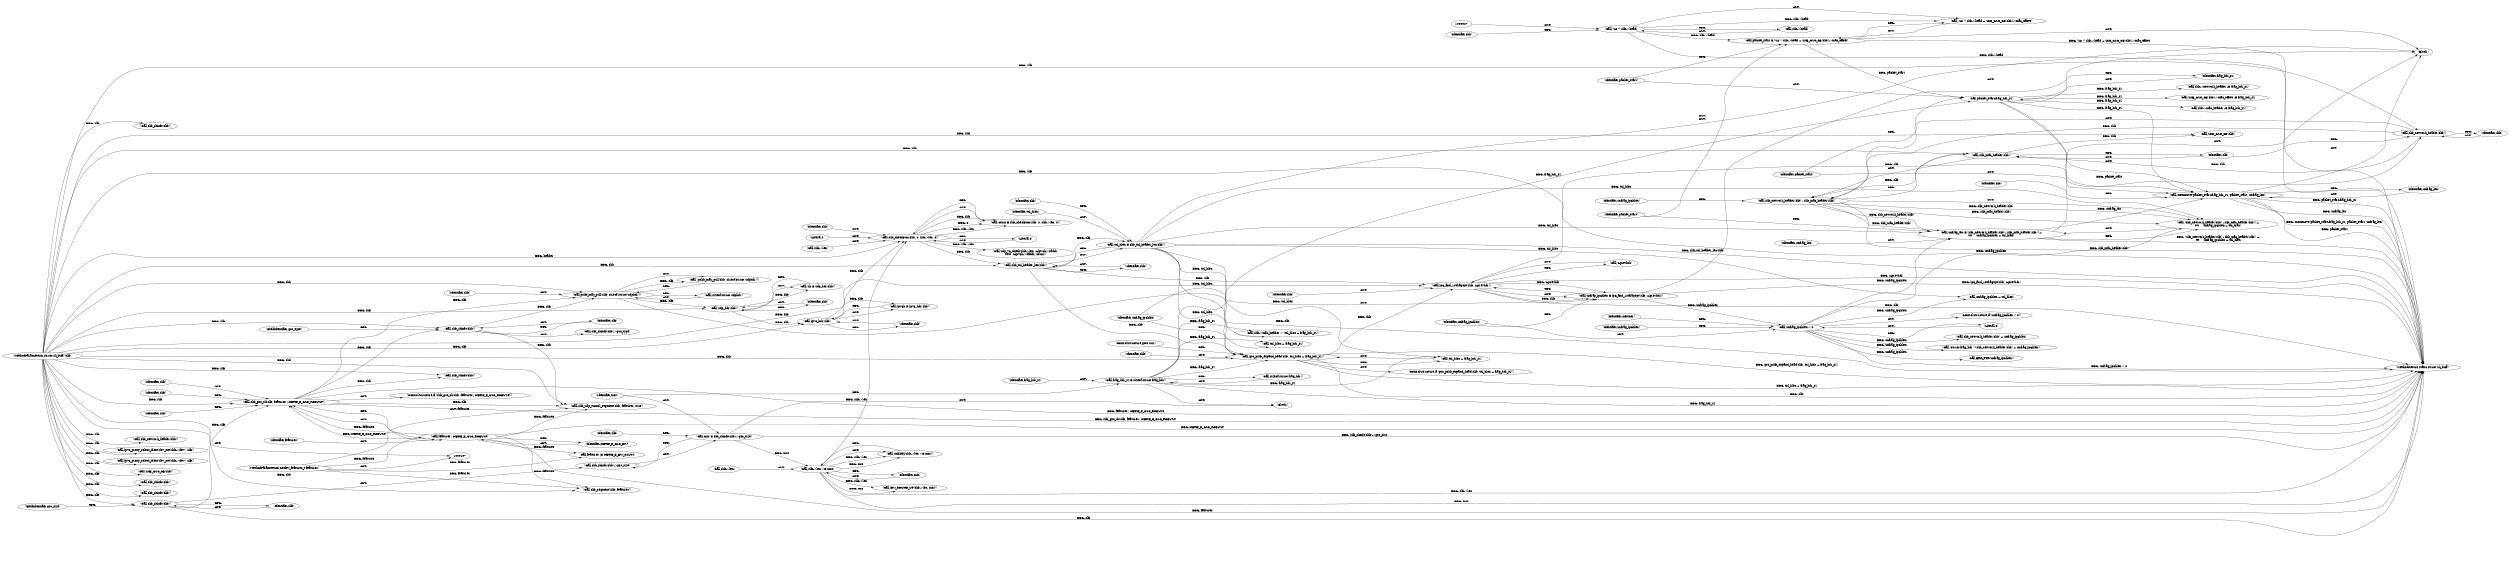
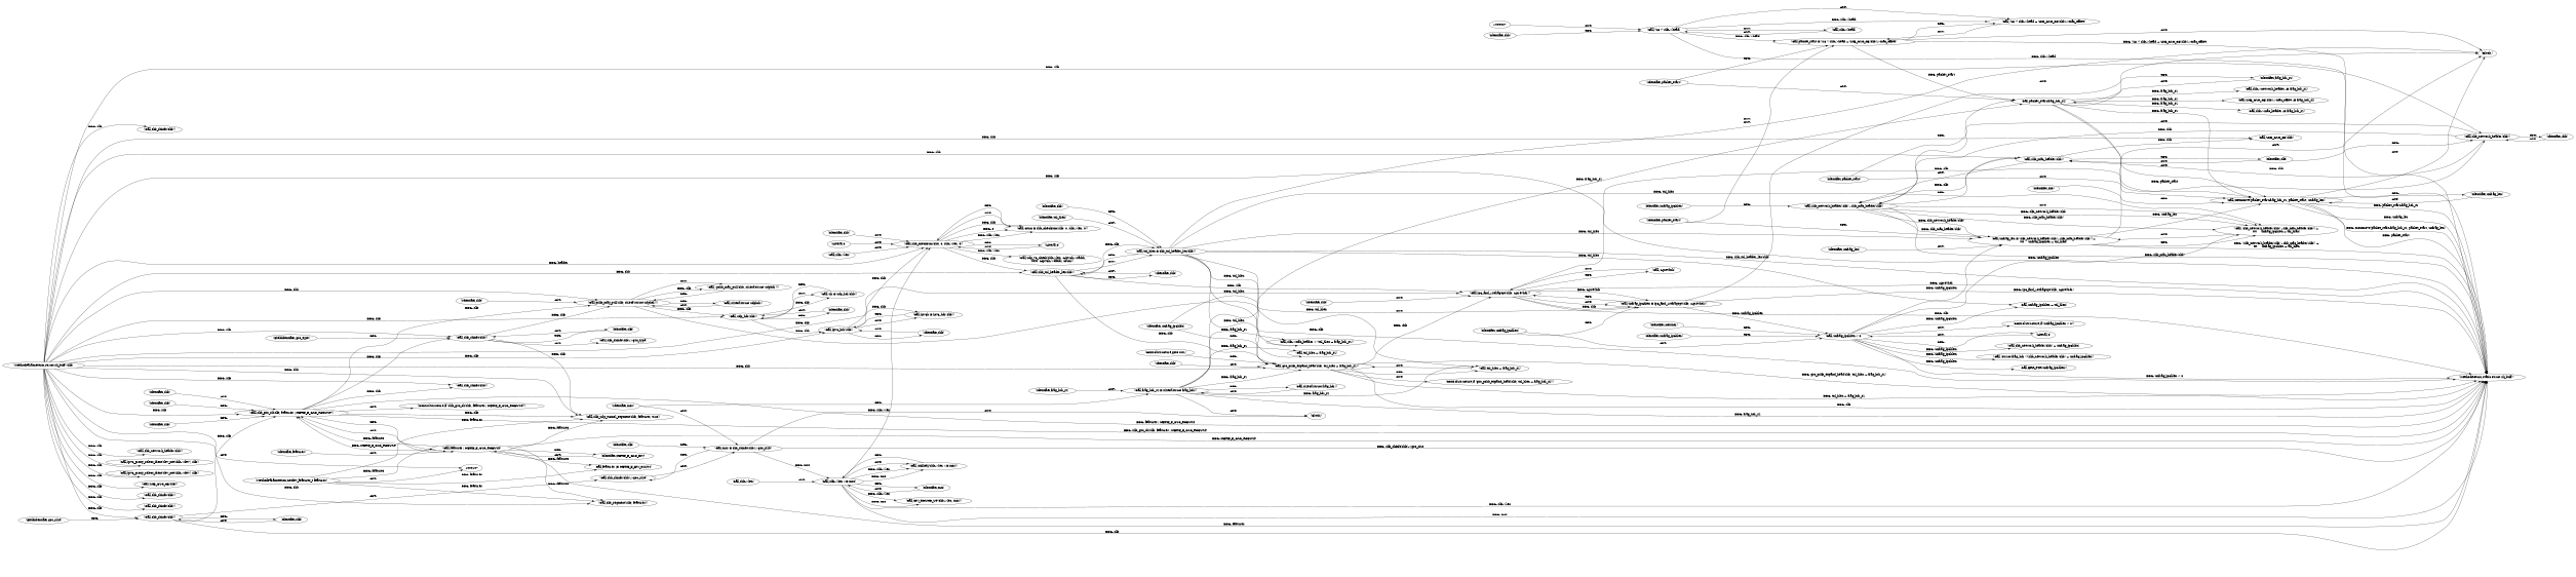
  digraph {
    rankdir=LR
    n1 [label="(Call,memmove(packet_start-frag_hdr_sz, packet_start, unfrag_len))"]
    n2 [label="(Identifier,unfrag_len)"]
    n3 [label="(MethodReturn,static struct sk_buff *)"]
    n4 [label="(Block,)"]
    n5 [label="(Call,packet_start-frag_hdr_sz)"]
    n6 [label="(Call,skb->network_header -= frag_hdr_sz)"]
    n7 [label="(Call,SKB_GSO_CB(skb)->mac_offset -= frag_hdr_sz)"]
    n8 [label="(Call,skb->mac_header -= frag_hdr_sz)"]
    n9 [label="(Identifier,frag_hdr_sz)"]
    n10 [label="(Call,packet_start = (u8 *) skb->head + SKB_GSO_CB(skb)->mac_offset)"]
    n11 [label="(Call,(u8 *) skb->head + SKB_GSO_CB(skb)->mac_offset)"]
    n12 [label="(Call,(u8 *) skb->head)"]
    n13 [label="(Call,skb->head)"]
    n14 [label="(Call,frag_hdr_sz = sizeof(struct frag_hdr))"]
    n15 [label="(Call,gso_pskb_expand_head(skb, tnl_hlen + frag_hdr_sz))"]
    n16 [label="(Call,tnl_hlen + frag_hdr_sz)"]
    n17 [label="(Block,)"]
    n18 [label="(Call,sizeof(struct frag_hdr))"]
    n19 [label="(Call,tnl_hlen + frag_hdr_sz)"]
    n20 [label="(Call,skb->mac_header < (tnl_hlen + frag_hdr_sz))"]
    n21 [label="(Call,ip6_find_1stfragopt(skb, &prevhdr))"]
    n22 [label="(ControlStructure,if (gso_pskb_expand_head(skb, tnl_hlen + frag_hdr_sz)))"]
    n23 [label="(Call,unfrag_len = (skb_network_header(skb) - skb_mac_header(skb)) +\n\t\t\t     unfrag_ip6hlen + tnl_hlen)"]
    n24 [label="(Call,(skb_network_header(skb) - skb_mac_header(skb)) +\n\t\t\t     unfrag_ip6hlen + tnl_hlen)"]
    n25 [label="(Call,skb_network_header(skb) - skb_mac_header(skb))"]
    n26 [label="(Call,skb_mac_header(skb))"]
    n27 [label="(Call,SKB_GSO_CB(skb))"]
    n28 [label="(Identifier,skb)"]
    n29 [label="(Call,skb_network_header(skb))"]
    n30 [label="(Identifier,skb)"]
    n31 [label="(Call,unfrag_ip6hlen = ip6_find_1stfragopt(skb, &prevhdr))"]
    n32 [label="(Call,&prevhdr)"]
    n33 [label="(Call,unfrag_ip6hlen < 0)"]
    n34 [label="(Call,skb_tnl_header_len(skb))"]
    n35 [label="(Call,tnl_hlen = skb_tnl_header_len(skb))"]
    n36 [label="(Identifier,skb)"]
    n37 [label="(Call,unfrag_ip6hlen + tnl_hlen)"]
    n38 [label="(Call,skb_checksum(skb, 0, skb->len, 0))"]
    n39 [label="(Call,udp_v6_check(skb->len, &ipv6h->saddr,\n\t\t\t\t\t  &ipv6h->daddr, csum))"]
    n40 [label="(Call,csum = skb_checksum(skb, 0, skb->len, 0))"]
    n41 [label="(Literal,0)"]
    n42 [label="(Call,ipv6_hdr(skb))"]
    n43 [label="(Call,ipv6h = ipv6_hdr(skb))"]
    n44 [label="(Identifier,skb)"]
    n45 [label="(Call,udp_hdr(skb))"]
    n46 [label="(Identifier,skb)"]
    n47 [label="(Call,uh = udp_hdr(skb))"]
    n48 [label="(Call,pskb_may_pull(skb, sizeof(struct udphdr)))"]
    n49 [label="(Call,sizeof(struct udphdr))"]
    n50 [label="(Call,!pskb_may_pull(skb, sizeof(struct udphdr)))"]
    n51 [label="(Call,skb_shinfo(skb))"]
    n52 [label="(Identifier,skb)"]
    n53 [label="(Call,skb_shinfo(skb)->gso_type)"]
    n54 [label="(Call,skb_udp_tunnel_segment(skb, features, true))"]
    n55 [label="(Call,skb_gso_ok(skb, features | NETIF_F_GSO_ROBUST))"]
    n56 [label="(Call,features | NETIF_F_GSO_ROBUST)"]
    n57 [label="(Call,skb_shinfo(skb))"]
    n58 [label="(ControlStructure,if (skb_gso_ok(skb, features | NETIF_F_GSO_ROBUST)))"]
    n59 [label="(Call,skb_segment(skb, features))"]
    n60 [label="(Call,features |= NETIF_F_HW_CSUM)"]
    n61 [label="(Identifier,NETIF_F_GSO_DIV)"]
    n62 [label="(Call,skb_shinfo(skb))"]
    n63 [label="(Call,skb_shinfo(skb)->gso_size)"]
    n64 [label="(Identifier,skb)"]
    n65 [label="(Call,mss = skb_shinfo(skb)->gso_size)"]
    n66 [label="(MethodParameterIn,struct sk_buff *skb)"]
    n67 [label="(Call,skb_network_header(skb))"]
    n68 [label="(Call,ipv6_proxy_select_ident(dev_net(skb->dev), skb))"]
    n69 [label="(Call,ipv6_proxy_select_ident(dev_net(skb->dev), skb))"]
    n70 [label="(Call,SKB_GSO_CB(skb))"]
    n71 [label="(Call,skb_shinfo(skb))"]
    n72 [label="(Call,skb_shinfo(skb))"]
    n73 [label="(Call,skb_shinfo(skb))"]
    1000107
    n75 [label="(MethodParameterIn,netdev_features_t features)"]
    n76 [label="(Call,skb->len <= mss)"]
    n77 [label="(Identifier,mss)"]
    n78 [label="(Call,DIV_ROUND_UP(skb->len, mss))"]
    n79 [label="(Call,unlikely(skb->len <= mss))"]
    n80 [label="(ControlStructure,if (unfrag_ip6hlen < 0))"]
    n81 [label="(Call,skb_network_header(skb) + unfrag_ip6hlen)"]
    n82 [label="(Call,(struct frag_hdr *)(skb_network_header(skb) + unfrag_ip6hlen))"]
    n83 [label="(Literal,0)"]
    n84 [label="(Call,ERR_PTR(unfrag_ip6hlen))"]
    n85 [label="(Identifier,unfrag_ip6hlen)"]
    n86 [label="(Identifier,skb)"]
    n87 [label="(ControlStructure,goto out;)"]
    n88 [label="(Identifier,skb)"]
    n89 [label="(Identifier,mss)"]
    n90 [label="(Identifier,unfrag_len)"]
    n91 [label="(Identifier,frag_hdr_sz)"]
    n92 [label="(Identifier,unfrag_ip6hlen)"]
    n93 [label="(FieldIdentifier,gso_size)"]
    n94 [label="(Identifier,features)"]
    n95 [label="(Identifier,tnl_hlen)"]
    n96 [label="(Call,skb->len)"]
    n97 [label="(Identifier,skb)"]
    n98 [label="(Identifier,skb)"]
    n99 [label="(Identifier,skb)"]
    n100 [label="(Identifier,unfrag_ip6hlen)"]
    n101 [label="(Identifier,skb)"]
    n102 [label="(Identifier,nexthdr)"]
    n103 [label="(Identifier,packet_start)"]
    n104 [label="(Identifier,skb)"]
    n105 [label="(Identifier,unfrag_ip6hlen)"]
    n106 [label="(Identifier,packet_start)"]
    n107 [label="(Identifier,skb)"]
    n108 [label="(Literal,0)"]
    n109 [label="(Call,skb->len)"]
    n110 [label="(Identifier,skb)"]
    n111 [label="(FieldIdentifier,gso_type)"]
    n112 [label="(Identifier,skb)"]
    n113 [label="(Identifier,packet_start)"]
    n114 [label="(Identifier,skb)"]
    n115 [label=1000027]
    n1 -> n2 [label="CFG: "]
    n1 -> n3 [label="DDG: packet_start"]
    n1 -> n3 [label="DDG: packet_start-frag_hdr_sz"]
    n1 -> n3 [label="DDG: unfrag_len"]
    n1 -> n3 [label="DDG: memmove(packet_start-frag_hdr_sz, packet_start, unfrag_len)"]
    n1 -> n4 [label="AST: "]
    n2 -> n1 [label="AST: "]
    n5 -> n1 [label="AST: "]
    n5 -> n1 [label="DDG: packet_start"]
    n5 -> n1 [label="DDG: frag_hdr_sz"]
    n5 -> n6 [label="DDG: frag_hdr_sz"]
    n5 -> n7 [label="DDG: frag_hdr_sz"]
    n5 -> n8 [label="DDG: frag_hdr_sz"]
    n5 -> n9 [label="CFG: "]
    n9 -> n5 [label="AST: "]
    n10 -> n3 [label="DDG: (u8 *) skb->head + SKB_GSO_CB(skb)->mac_offset"]
    n10 -> n4 [label="AST: "]
    n10 -> n5 [label="DDG: packet_start"]
    n10 -> n11 [label="CFG: "]
    n11 -> n10 [label="AST: "]
    n12 -> n3 [label="DDG: skb->head"]
    n12 -> n10 [label="DDG: skb->head"]
    n12 -> n11 [label="AST: "]
    n12 -> n11 [label="DDG: skb->head"]
-   n12 -> n13 [label="CFG: "]
+   n12 -> n13 [label="AST: "]
    n13 -> n12 [label="AST: "]
    n14 -> n3 [label="DDG: frag_hdr_sz"]
    n14 -> n5 [label="DDG: frag_hdr_sz"]
    n14 -> n15 [label="DDG: frag_hdr_sz"]
    n14 -> n16 [label="DDG: frag_hdr_sz"]
    n14 -> n17 [label="AST: "]
    n14 -> n18 [label="CFG: "]
    n14 -> n19 [label="DDG: frag_hdr_sz"]
    n14 -> n20 [label="DDG: frag_hdr_sz"]
    n15 -> n3 [label="DDG: skb"]
    n15 -> n3 [label="DDG: gso_pskb_expand_head(skb, tnl_hlen + frag_hdr_sz)"]
    n15 -> n3 [label="DDG: tnl_hlen + frag_hdr_sz"]
    n15 -> n16 [label="CFG: "]
    n15 -> n21 [label="DDG: skb"]
    n15 -> n22 [label="AST: "]
    n16 -> n15 [label="AST: "]
    n18 -> n14 [label="AST: "]
    n21 -> n3 [label="DDG: skb"]
    n21 -> n3 [label="DDG: &prevhdr"]
    n21 -> n29 [label="DDG: skb"]
    n21 -> n31 [label="AST: "]
    n21 -> n31 [label="DDG: skb"]
    n21 -> n31 [label="DDG: &prevhdr"]
    n21 -> n32 [label="CFG: "]
    n23 -> n1 [label="DDG: unfrag_len"]
    n23 -> n3 [label="DDG: (skb_network_header(skb) - skb_mac_header(skb)) +\n\t\t\t     unfrag_ip6hlen + tnl_hlen"]
    n23 -> n4 [label="AST: "]
    n23 -> n24 [label="CFG: "]
    n24 -> n23 [label="AST: "]
    n25 -> n3 [label="DDG: skb_mac_header(skb)"]
    n25 -> n23 [label="DDG: skb_network_header(skb)"]
    n25 -> n23 [label="DDG: skb_mac_header(skb)"]
    n25 -> n24 [label="AST: "]
    n25 -> n24 [label="DDG: skb_network_header(skb)"]
    n25 -> n24 [label="DDG: skb_mac_header(skb)"]
    n25 -> n26 [label="CFG: "]
    n26 -> n25 [label="AST: "]
    n26 -> n25 [label="DDG: skb"]
    n26 -> n27 [label="DDG: skb"]
    n26 -> n28 [label="CFG: "]
    n28 -> n26 [label="AST: "]
    n28 -> n29 [label="CFG: "]
    n29 -> n25 [label="AST: "]
    n29 -> n25 [label="DDG: skb"]
    n29 -> n26 [label="DDG: skb"]
    n29 -> n30 [label="CFG: "]
    n30 -> n29 [label="AST: "]
    n31 -> n3 [label="DDG: ip6_find_1stfragopt(skb, &prevhdr)"]
    n31 -> n4 [label="AST: "]
    n31 -> n21 [label="CFG: "]
    n31 -> n33 [label="DDG: unfrag_ip6hlen"]
    n32 -> n21 [label="AST: "]
    n33 -> n3 [label="DDG: unfrag_ip6hlen < 0"]
    n33 -> n23 [label="DDG: unfrag_ip6hlen"]
    n33 -> n24 [label="DDG: unfrag_ip6hlen"]
    n33 -> n37 [label="DDG: unfrag_ip6hlen"]
    n33 -> n80 [label="AST: "]
    n33 -> n81 [label="DDG: unfrag_ip6hlen"]
    n33 -> n82 [label="DDG: unfrag_ip6hlen"]
    n33 -> n83 [label="CFG: "]
    n33 -> n84 [label="DDG: unfrag_ip6hlen"]
    n34 -> n15 [label="DDG: skb"]
    n34 -> n21 [label="DDG: skb"]
    n34 -> n35 [label="AST: "]
    n34 -> n35 [label="DDG: skb"]
    n34 -> n36 [label="CFG: "]
    n35 -> n3 [label="DDG: skb_tnl_header_len(skb)"]
    n35 -> n4 [label="AST: "]
    n35 -> n15 [label="DDG: tnl_hlen"]
    n35 -> n16 [label="DDG: tnl_hlen"]
    n35 -> n19 [label="DDG: tnl_hlen"]
    n35 -> n20 [label="DDG: tnl_hlen"]
    n35 -> n23 [label="DDG: tnl_hlen"]
    n35 -> n24 [label="DDG: tnl_hlen"]
    n35 -> n34 [label="CFG: "]
    n35 -> n37 [label="DDG: tnl_hlen"]
    n36 -> n34 [label="AST: "]
    n38 -> n34 [label="DDG: skb"]
    n38 -> n39 [label="DDG: skb->len"]
    n38 -> n40 [label="AST: "]
    n38 -> n40 [label="DDG: skb"]
    n38 -> n40 [label="DDG: 0"]
    n38 -> n40 [label="DDG: skb->len"]
    n38 -> n41 [label="CFG: "]
    n40 -> n38 [label="CFG: "]
    n41 -> n38 [label="AST: "]
    n42 -> n38 [label="DDG: skb"]
    n42 -> n43 [label="AST: "]
    n42 -> n43 [label="DDG: skb"]
    n42 -> n44 [label="CFG: "]
    n43 -> n42 [label="CFG: "]
    n44 -> n42 [label="AST: "]
    n45 -> n42 [label="DDG: skb"]
    n45 -> n46 [label="CFG: "]
    n45 -> n47 [label="AST: "]
    n45 -> n47 [label="DDG: skb"]
    n46 -> n45 [label="AST: "]
    n47 -> n45 [label="CFG: "]
    n48 -> n3 [label="DDG: skb"]
    n48 -> n45 [label="DDG: skb"]
    n48 -> n49 [label="CFG: "]
    n48 -> n50 [label="AST: "]
    n48 -> n50 [label="DDG: skb"]
    n49 -> n48 [label="AST: "]
    n50 -> n48 [label="CFG: "]
    n51 -> n48 [label="DDG: skb"]
    n51 -> n52 [label="CFG: "]
    n51 -> n53 [label="AST: "]
    n51 -> n54 [label="DDG: skb"]
    n52 -> n51 [label="AST: "]
    n55 -> n3 [label="DDG: features | NETIF_F_GSO_ROBUST"]
    n55 -> n3 [label="DDG: skb_gso_ok(skb, features | NETIF_F_GSO_ROBUST)"]
    n55 -> n48 [label="DDG: skb"]
    n55 -> n51 [label="DDG: skb"]
    n55 -> n54 [label="DDG: skb"]
    n55 -> n56 [label="CFG: "]
    n55 -> n57 [label="DDG: skb"]
    n55 -> n58 [label="AST: "]
    n56 -> n3 [label="DDG: features"]
    n56 -> n3 [label="DDG: NETIF_F_GSO_ROBUST"]
    n56 -> n54 [label="DDG: features"]
    n56 -> n55 [label="AST: "]
    n56 -> n55 [label="DDG: features"]
    n56 -> n55 [label="DDG: NETIF_F_GSO_ROBUST"]
    n56 -> n59 [label="DDG: features"]
    n56 -> n60 [label="DDG: features"]
    n56 -> n61 [label="CFG: "]
    n61 -> n56 [label="AST: "]
    n62 -> n3 [label="DDG: skb"]
    n62 -> n55 [label="DDG: skb"]
    n62 -> n63 [label="AST: "]
    n62 -> n64 [label="CFG: "]
    n63 -> n65 [label="AST: "]
    n64 -> n62 [label="AST: "]
    n65 -> n3 [label="DDG: skb_shinfo(skb)->gso_size"]
    n65 -> n17 [label="AST: "]
    n65 -> n63 [label="CFG: "]
    n65 -> n76 [label="DDG: mss"]
    n66 -> n3 [label="DDG: skb"]
    n66 -> n15 [label="DDG: skb"]
    n66 -> n21 [label="DDG: skb"]
    n66 -> n26 [label="DDG: skb"]
    n66 -> n27 [label="DDG: skb"]
    n66 -> n29 [label="DDG: skb"]
    n66 -> n34 [label="DDG: skb"]
    n66 -> n38 [label="DDG: header"]
    n66 -> n42 [label="DDG: skb"]
    n66 -> n45 [label="DDG: skb"]
    n66 -> n48 [label="DDG: skb"]
    n66 -> n51 [label="DDG: skb"]
    n66 -> n54 [label="DDG: skb"]
    n66 -> n55 [label="DDG: skb"]
    n66 -> n57 [label="DDG: skb"]
    n66 -> n59 [label="DDG: skb"]
    n66 -> n62 [label="DDG: skb"]
    n66 -> n67 [label="DDG: skb"]
    n66 -> n68 [label="DDG: skb"]
    n66 -> n69 [label="DDG: skb"]
    n66 -> n70 [label="DDG: skb"]
    n66 -> n71 [label="DDG: skb"]
    n66 -> n72 [label="DDG: skb"]
    n66 -> n73 [label="DDG: skb"]
    n66 -> 1000107 [label="AST: "]
-   n75 -> n54 [label="AST: features"]
+   n75 -> n54 [label="DDG: features"]
    n75 -> n56 [label="DDG: features"]
    n75 -> n59 [label="DDG: features"]
    n75 -> n60 [label="DDG: features"]
    n75 -> 1000107 [label="AST: "]
    n76 -> n3 [label="DDG: skb->len"]
    n76 -> n3 [label="DDG: mss"]
    n76 -> n38 [label="DDG: skb->len"]
    n76 -> n77 [label="CFG: "]
    n76 -> n78 [label="DDG: skb->len"]
    n76 -> n78 [label="DDG: mss"]
    n76 -> n79 [label="AST: "]
    n76 -> n79 [label="DDG: skb->len"]
    n76 -> n79 [label="DDG: mss"]
    n77 -> n76 [label="AST: "]
    n79 -> n76 [label="CFG: "]
    n83 -> n33 [label="AST: "]
    n85 -> n15 [label="CFG: "]
    n85 -> n31 [label="AST: "]
    n86 -> n65 [label="CFG: "]
    n87 -> n15 [label="CFG: "]
    n88 -> n1 [label="CFG: "]
    n89 -> n14 [label="CFG: "]
    n89 -> n65 [label="AST: "]
    n90 -> n23 [label="AST: "]
    n91 -> n14 [label="AST: "]
    n92 -> n25 [label="CFG: "]
    n93 -> n62 [label="CFG: "]
    n94 -> n56 [label="AST: "]
    n95 -> n35 [label="AST: "]
    n96 -> n38 [label="AST: "]
    n97 -> n38 [label="AST: "]
    n98 -> n21 [label="AST: "]
    n99 -> n55 [label="CFG: "]
    n100 -> n33 [label="CFG: "]
    n101 -> n48 [label="AST: "]
    n102 -> n33 [label="CFG: "]
    n103 -> n5 [label="AST: "]
    n103 -> n10 [label="CFG: "]
    n104 -> n55 [label="AST: "]
    n105 -> n31 [label="CFG: "]
    n105 -> n33 [label="AST: "]
    n106 -> n10 [label="AST: "]
    n106 -> n23 [label="CFG: "]
    n107 -> n35 [label="CFG: "]
    n108 -> n38 [label="AST: "]
    n109 -> n76 [label="AST: "]
    n110 -> n15 [label="AST: "]
    n111 -> n51 [label="CFG: "]
    n112 -> n12 [label="CFG: "]
    n113 -> n1 [label="AST: "]
    n113 -> n5 [label="CFG: "]
    n114 -> n55 [label="CFG: "]
    n115 -> n12 [label="AST: "]
  }
